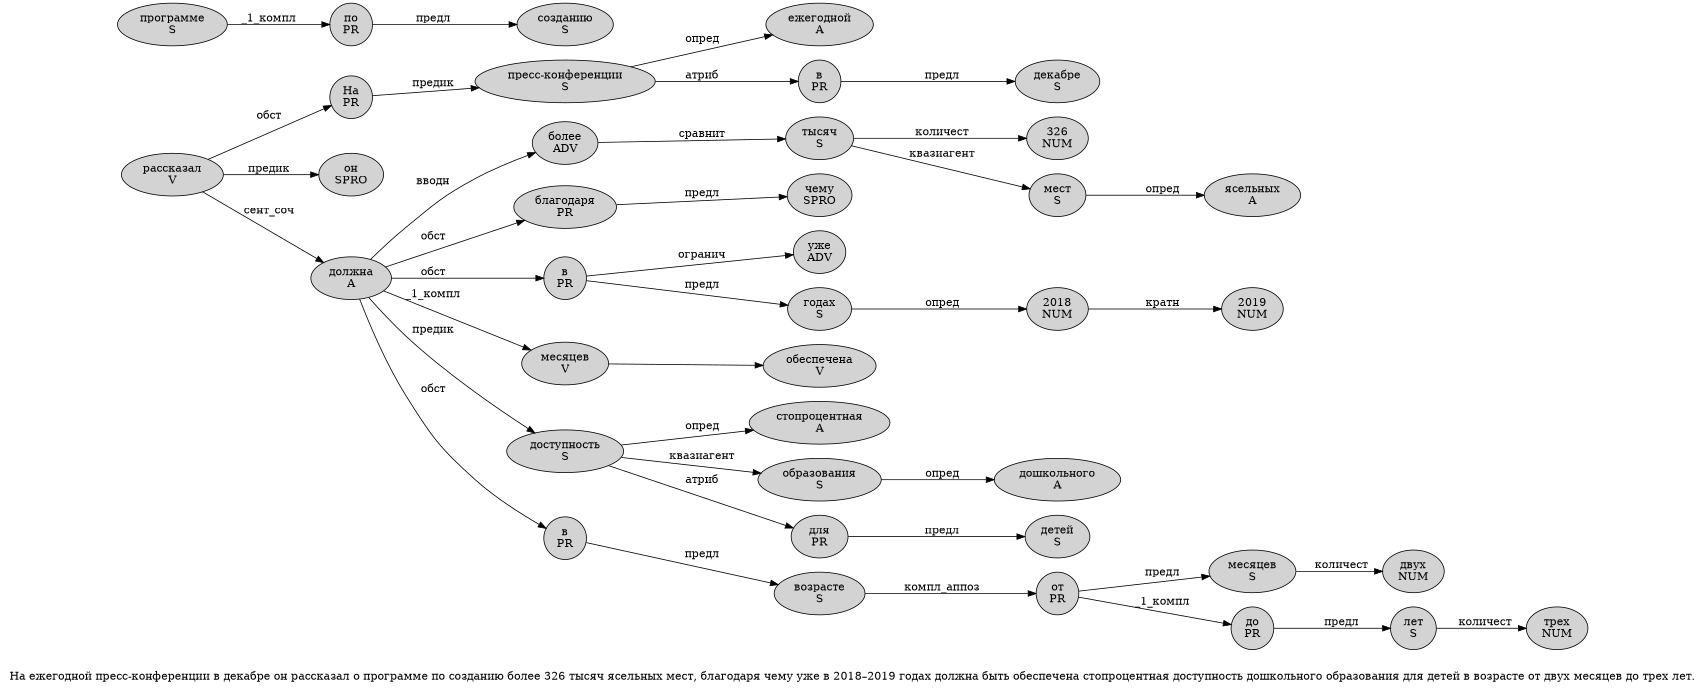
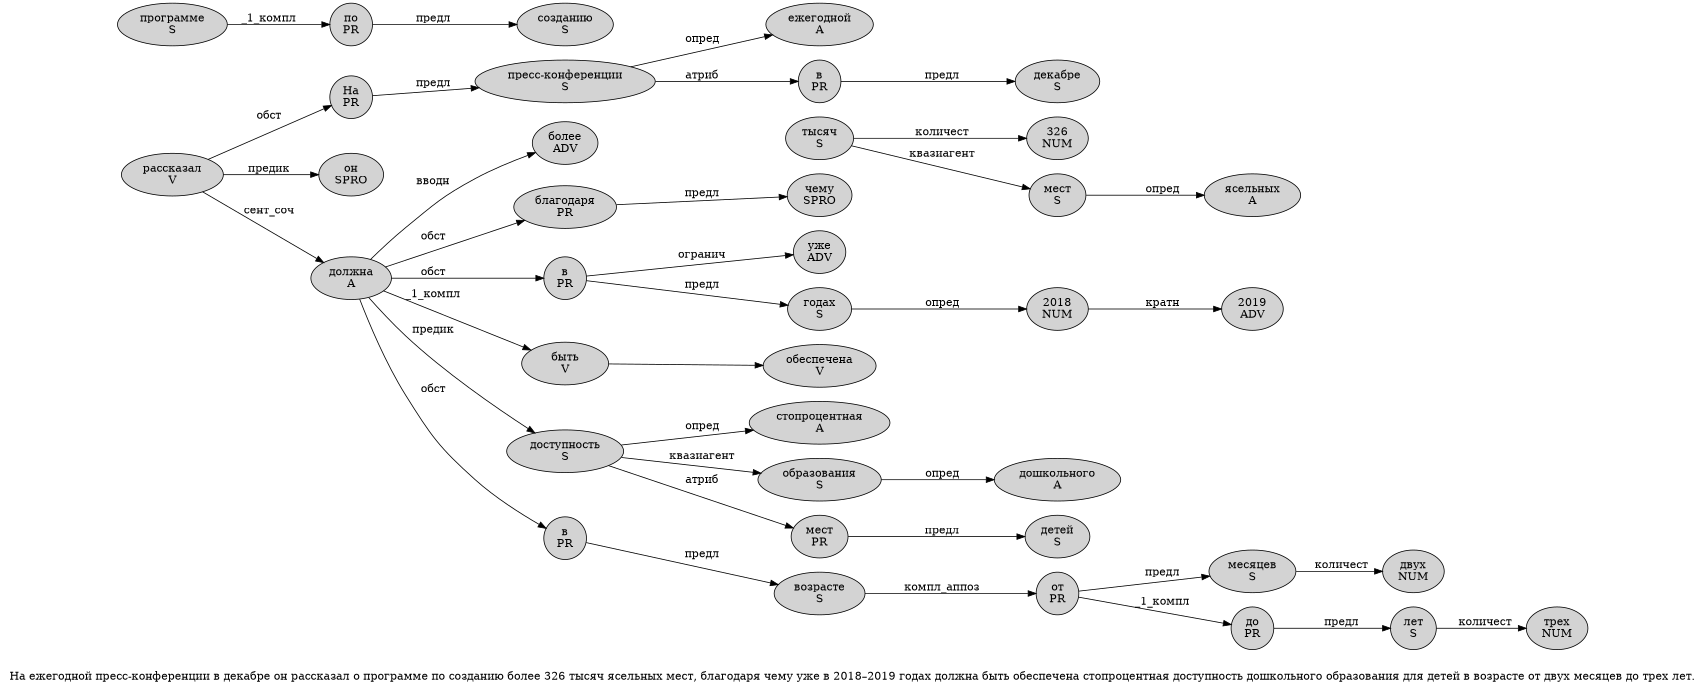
  digraph {
    label="На ежегодной пресс-конференции в декабре он рассказал о программе по созданию более 326 тысяч ясельных мест, благодаря чему уже в 2018–2019 годах должна быть обеспечена стопроцентная доступность дошкольного образования для детей в возрасте от двух месяцев до трех лет."
    rankdir=LR
    node [fillcolor=lightgray penwidth=1 shape=ellipse style=filled]
    n1 [label="На\nPR"]
    n2 [label="пресс-конференции\nS"]
    n3 [label="ежегодной\nA"]
    n4 [label="в\nPR"]
    n5 [label="декабре\nS"]
    n6 [label="он\nSPRO"]
    n7 [label="рассказал\nV"]
    n8 [label="должна\nA"]
    n9 [label="более\nADV"]
    n10 [label="благодаря\nPR"]
    n11 [label="в\nPR"]
-   n12 [label="месяцев\nV"]
+   n12 [label="быть\nV"]
    n13 [label="доступность\nS"]
    n14 [label="в\nPR"]
    n15 [label="программе\nS"]
    n16 [label="по\nPR"]
    n17 [label="созданию\nS"]
    n18 [label="тысяч\nS"]
    n19 [label="326\nNUM"]
    n20 [label="мест\nS"]
    n21 [label="ясельных\nA"]
    n22 [label="чему\nSPRO"]
    n23 [label="уже\nADV"]
    n24 [label="годах\nS"]
    n25 [label="2018\nNUM"]
-   n26 [label="2019\nNUM"]
+   n26 [label="2019\nADV"]
    n27 [label="обеспечена\nV"]
    n28 [label="стопроцентная\nA"]
    n29 [label="образования\nS"]
-   n30 [label="для\nPR"]
+   n30 [label="мест\nPR"]
    n31 [label="возрасте\nS"]
    n32 [label="дошкольного\nA"]
    n33 [label="детей\nS"]
    n34 [label="от\nPR"]
    n35 [label="месяцев\nS"]
    n36 [label="до\nPR"]
    n37 [label="двух\nNUM"]
    n38 [label="лет\nS"]
    n39 [label="трех\nNUM"]
-   n1 -> n2 [label="предик"]
+   n1 -> n2 [label="предл"]
    n2 -> n3 [label="опред"]
    n2 -> n4 [label="атриб"]
    n4 -> n5 [label="предл"]
    n7 -> n1 [label="обст"]
    n7 -> n6 [label="предик"]
    n7 -> n8 [label="сент_соч"]
    n8 -> n9 [label="вводн"]
    n8 -> n10 [label="обст"]
    n8 -> n11 [label="обст"]
    n8 -> n12 [label="_1_компл"]
    n8 -> n13 [label="предик"]
    n8 -> n14 [label="обст"]
-   n9 -> n18 [label="сравнит"]
    n10 -> n22 [label="предл"]
    n11 -> n23 [label="огранич"]
    n11 -> n24 [label="предл"]
    n12 -> n27
    n13 -> n28 [label="опред"]
    n13 -> n29 [label="квазиагент"]
    n13 -> n30 [label="атриб"]
    n14 -> n31 [label="предл"]
    n15 -> n16 [label="_1_компл"]
    n16 -> n17 [label="предл"]
    n18 -> n19 [label="количест"]
    n18 -> n20 [label="квазиагент"]
    n20 -> n21 [label="опред"]
    n24 -> n25 [label="опред"]
    n25 -> n26 [label="кратн"]
    n29 -> n32 [label="опред"]
    n30 -> n33 [label="предл"]
    n31 -> n34 [label="компл_аппоз"]
    n34 -> n35 [label="предл"]
    n34 -> n36 [label="_1_компл"]
    n35 -> n37 [label="количест"]
    n36 -> n38 [label="предл"]
    n38 -> n39 [label="количест"]
  }
